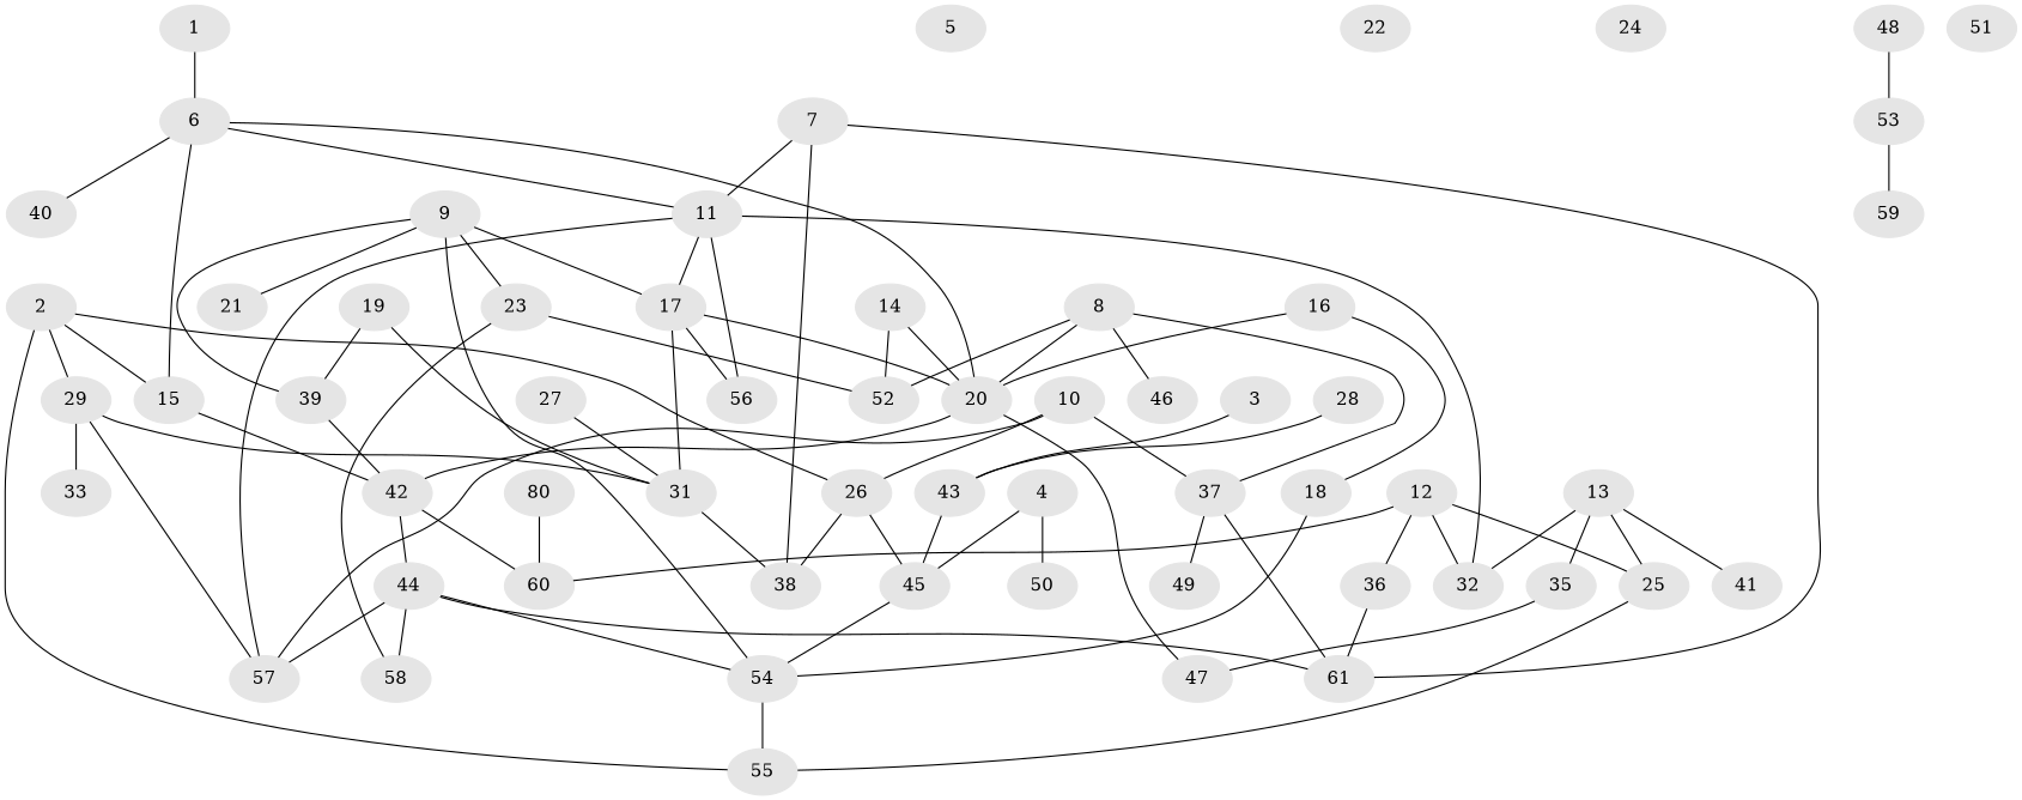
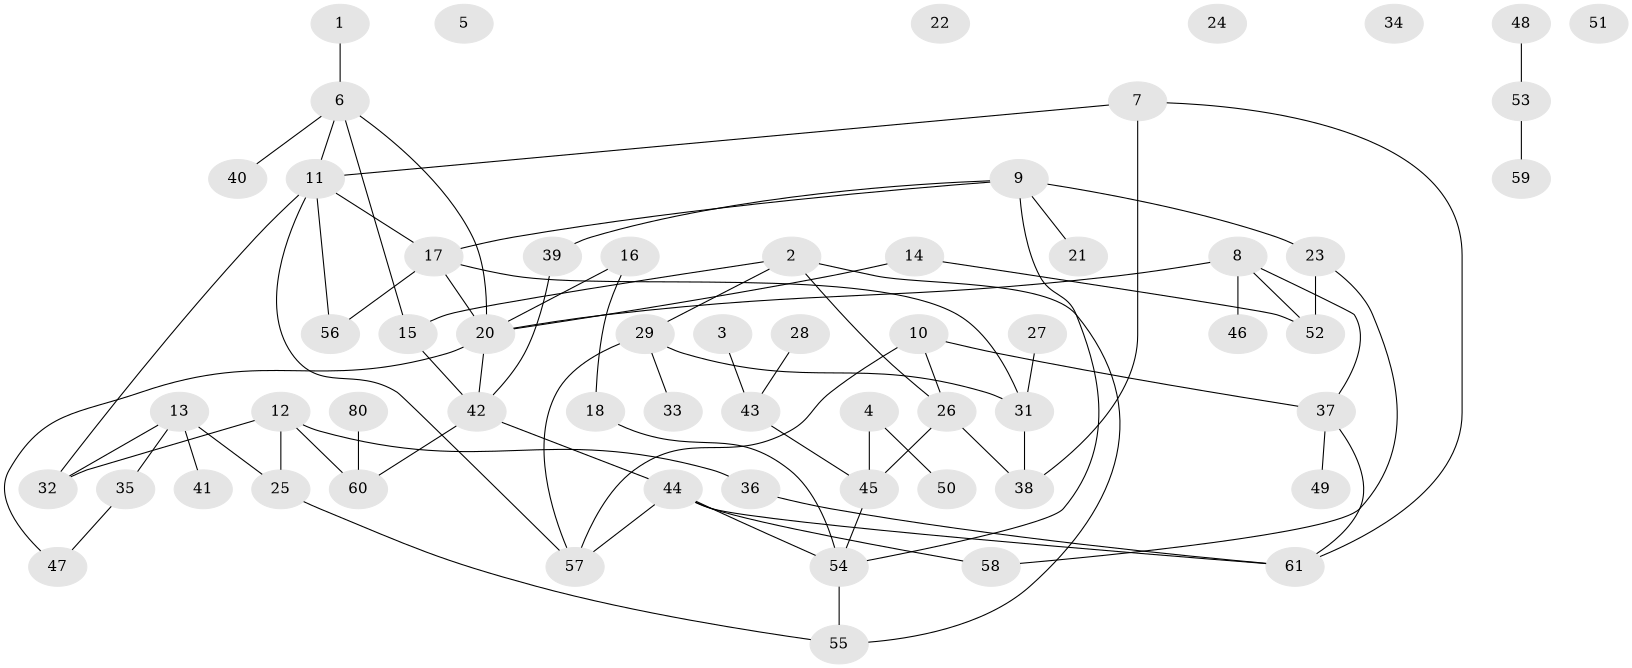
  graph {
    node [color=gray90 style=filled]
    1
    6
    15
    11
    20
    40
    2
    26
    29
    55
    42
    45
    38
    57
    31
    33
    3
    43
    4
    50
    54
    5
    17
    32
    56
    47
    7
    61
    8
    37
    46
    52
    49
    9
    21
    23
    39
    58
    10
    12
    25
    36
    60
    13
    35
    41
    14
    44
    16
    18
-   19
    22
    24
    27
    28
    n56 [label=80]
+   34
    48
    53
    59
    51
    1 -- 6
    6 -- 15
    6 -- 11
    6 -- 20
    6 -- 40
    15 -- 42
    11 -- 57
    11 -- 17
    11 -- 32
    11 -- 56
    20 -- 42
    20 -- 47
    2 -- 15
    2 -- 26
    2 -- 29
    2 -- 55
    26 -- 45
    26 -- 38
    29 -- 57
    29 -- 31
    29 -- 33
    42 -- 60
    42 -- 44
    45 -- 54
    31 -- 38
    3 -- 43
    43 -- 45
    4 -- 45
    4 -- 50
    54 -- 55
    17 -- 20
    17 -- 31
    17 -- 56
    7 -- 11
    7 -- 38
    7 -- 61
    8 -- 20
    8 -- 37
    8 -- 46
    8 -- 52
    37 -- 61
    37 -- 49
    9 -- 54
    9 -- 17
    9 -- 21
    9 -- 23
    9 -- 39
    23 -- 52
    23 -- 58
    39 -- 42
    10 -- 26
    10 -- 57
    10 -- 37
    12 -- 32
    12 -- 25
    12 -- 36
    12 -- 60
    25 -- 55
    36 -- 61
    13 -- 32
    13 -- 25
    13 -- 35
    13 -- 41
    35 -- 47
    14 -- 20
    14 -- 52
    44 -- 57
    44 -- 54
    44 -- 61
    44 -- 58
    16 -- 20
    16 -- 18
    18 -- 54
-   19 -- 31
-   19 -- 39
    27 -- 31
    28 -- 43
    n56 -- 60
    48 -- 53
    53 -- 59
  }
